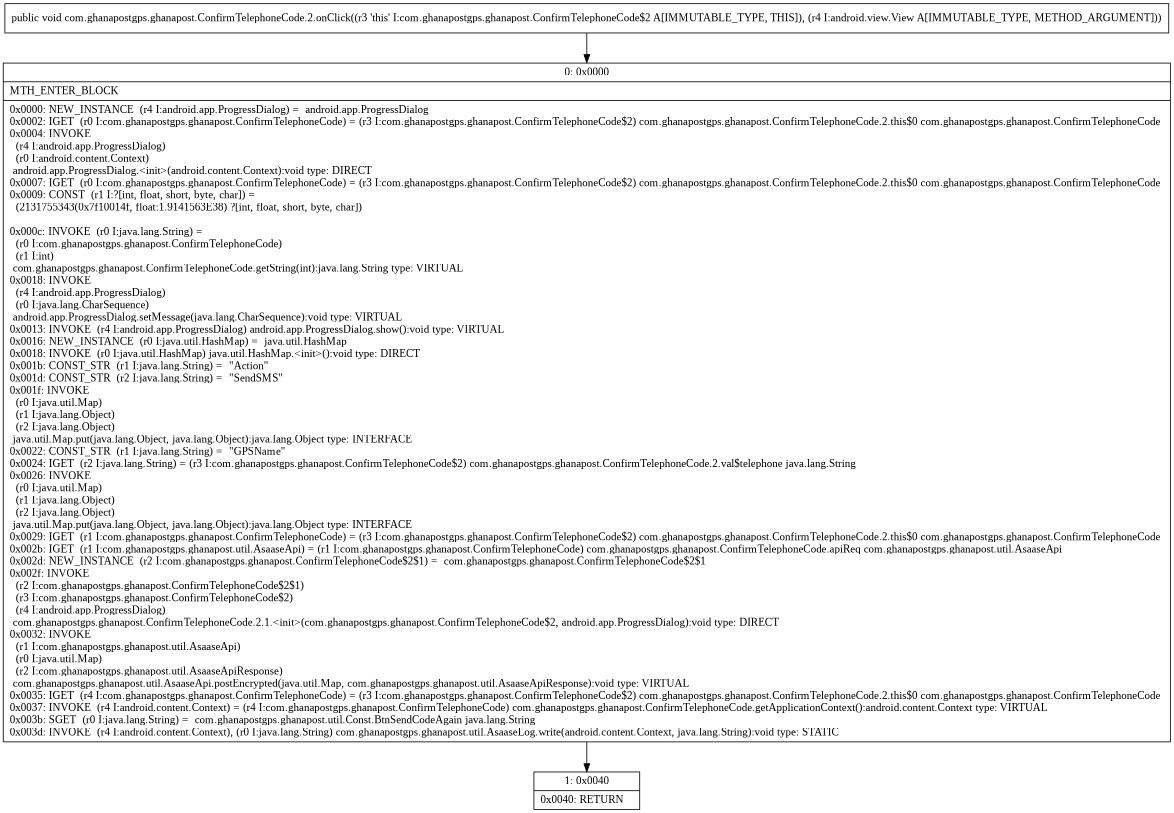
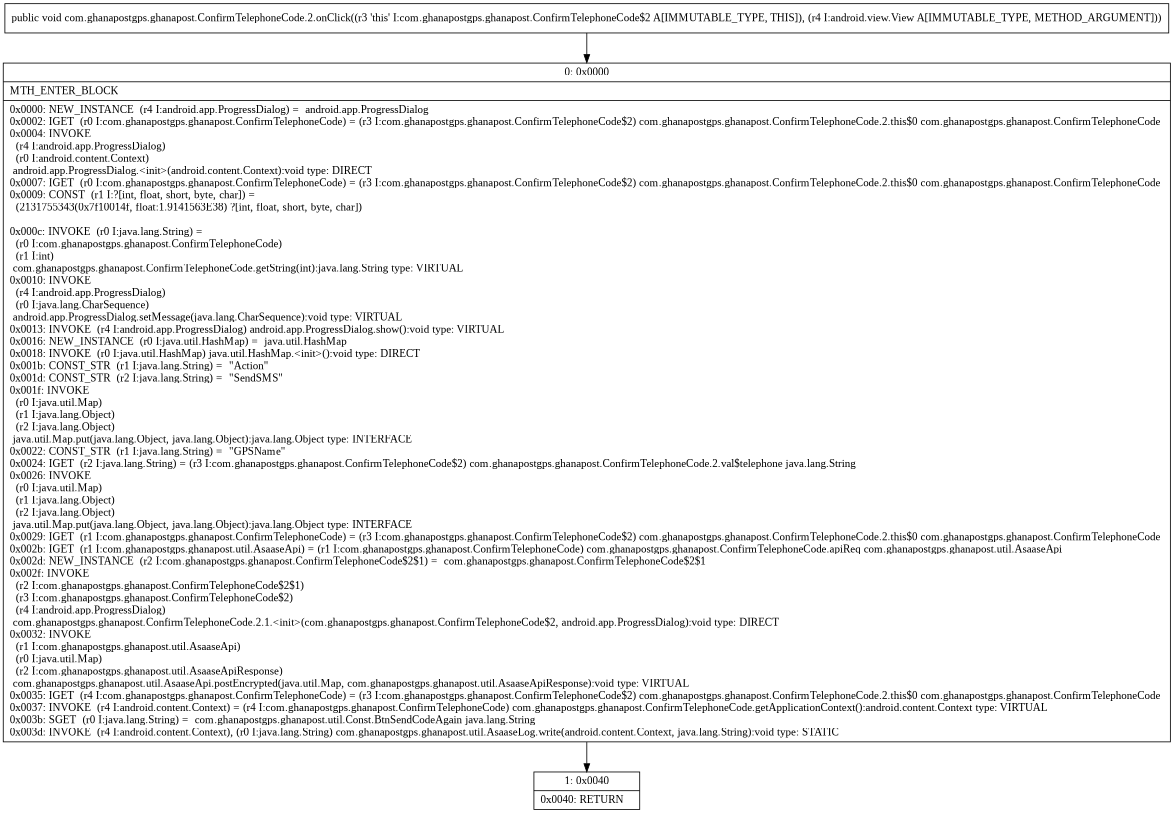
  digraph {
    fontname="Liberation Serif"
    node [shape=record fontname="Liberation Serif"]
    edge [fontname="Liberation Serif"]
-   n1 [label="{0\:\ 0x0000|MTH_ENTER_BLOCK\l|0x0000: NEW_INSTANCE  (r4 I:android.app.ProgressDialog) =  android.app.ProgressDialog \l0x0002: IGET  (r0 I:com.ghanapostgps.ghanapost.ConfirmTelephoneCode) = (r3 I:com.ghanapostgps.ghanapost.ConfirmTelephoneCode$2) com.ghanapostgps.ghanapost.ConfirmTelephoneCode.2.this$0 com.ghanapostgps.ghanapost.ConfirmTelephoneCode \l0x0004: INVOKE  \l  (r4 I:android.app.ProgressDialog)\l  (r0 I:android.content.Context)\l android.app.ProgressDialog.\<init\>(android.content.Context):void type: DIRECT \l0x0007: IGET  (r0 I:com.ghanapostgps.ghanapost.ConfirmTelephoneCode) = (r3 I:com.ghanapostgps.ghanapost.ConfirmTelephoneCode$2) com.ghanapostgps.ghanapost.ConfirmTelephoneCode.2.this$0 com.ghanapostgps.ghanapost.ConfirmTelephoneCode \l0x0009: CONST  (r1 I:?[int, float, short, byte, char]) = \l  (2131755343(0x7f10014f, float:1.9141563E38) ?[int, float, short, byte, char])\l \l0x000c: INVOKE  (r0 I:java.lang.String) = \l  (r0 I:com.ghanapostgps.ghanapost.ConfirmTelephoneCode)\l  (r1 I:int)\l com.ghanapostgps.ghanapost.ConfirmTelephoneCode.getString(int):java.lang.String type: VIRTUAL \l0x0018: INVOKE  \l  (r4 I:android.app.ProgressDialog)\l  (r0 I:java.lang.CharSequence)\l android.app.ProgressDialog.setMessage(java.lang.CharSequence):void type: VIRTUAL \l0x0013: INVOKE  (r4 I:android.app.ProgressDialog) android.app.ProgressDialog.show():void type: VIRTUAL \l0x0016: NEW_INSTANCE  (r0 I:java.util.HashMap) =  java.util.HashMap \l0x0018: INVOKE  (r0 I:java.util.HashMap) java.util.HashMap.\<init\>():void type: DIRECT \l0x001b: CONST_STR  (r1 I:java.lang.String) =  \"Action\" \l0x001d: CONST_STR  (r2 I:java.lang.String) =  \"SendSMS\" \l0x001f: INVOKE  \l  (r0 I:java.util.Map)\l  (r1 I:java.lang.Object)\l  (r2 I:java.lang.Object)\l java.util.Map.put(java.lang.Object, java.lang.Object):java.lang.Object type: INTERFACE \l0x0022: CONST_STR  (r1 I:java.lang.String) =  \"GPSName\" \l0x0024: IGET  (r2 I:java.lang.String) = (r3 I:com.ghanapostgps.ghanapost.ConfirmTelephoneCode$2) com.ghanapostgps.ghanapost.ConfirmTelephoneCode.2.val$telephone java.lang.String \l0x0026: INVOKE  \l  (r0 I:java.util.Map)\l  (r1 I:java.lang.Object)\l  (r2 I:java.lang.Object)\l java.util.Map.put(java.lang.Object, java.lang.Object):java.lang.Object type: INTERFACE \l0x0029: IGET  (r1 I:com.ghanapostgps.ghanapost.ConfirmTelephoneCode) = (r3 I:com.ghanapostgps.ghanapost.ConfirmTelephoneCode$2) com.ghanapostgps.ghanapost.ConfirmTelephoneCode.2.this$0 com.ghanapostgps.ghanapost.ConfirmTelephoneCode \l0x002b: IGET  (r1 I:com.ghanapostgps.ghanapost.util.AsaaseApi) = (r1 I:com.ghanapostgps.ghanapost.ConfirmTelephoneCode) com.ghanapostgps.ghanapost.ConfirmTelephoneCode.apiReq com.ghanapostgps.ghanapost.util.AsaaseApi \l0x002d: NEW_INSTANCE  (r2 I:com.ghanapostgps.ghanapost.ConfirmTelephoneCode$2$1) =  com.ghanapostgps.ghanapost.ConfirmTelephoneCode$2$1 \l0x002f: INVOKE  \l  (r2 I:com.ghanapostgps.ghanapost.ConfirmTelephoneCode$2$1)\l  (r3 I:com.ghanapostgps.ghanapost.ConfirmTelephoneCode$2)\l  (r4 I:android.app.ProgressDialog)\l com.ghanapostgps.ghanapost.ConfirmTelephoneCode.2.1.\<init\>(com.ghanapostgps.ghanapost.ConfirmTelephoneCode$2, android.app.ProgressDialog):void type: DIRECT \l0x0032: INVOKE  \l  (r1 I:com.ghanapostgps.ghanapost.util.AsaaseApi)\l  (r0 I:java.util.Map)\l  (r2 I:com.ghanapostgps.ghanapost.util.AsaaseApiResponse)\l com.ghanapostgps.ghanapost.util.AsaaseApi.postEncrypted(java.util.Map, com.ghanapostgps.ghanapost.util.AsaaseApiResponse):void type: VIRTUAL \l0x0035: IGET  (r4 I:com.ghanapostgps.ghanapost.ConfirmTelephoneCode) = (r3 I:com.ghanapostgps.ghanapost.ConfirmTelephoneCode$2) com.ghanapostgps.ghanapost.ConfirmTelephoneCode.2.this$0 com.ghanapostgps.ghanapost.ConfirmTelephoneCode \l0x0037: INVOKE  (r4 I:android.content.Context) = (r4 I:com.ghanapostgps.ghanapost.ConfirmTelephoneCode) com.ghanapostgps.ghanapost.ConfirmTelephoneCode.getApplicationContext():android.content.Context type: VIRTUAL \l0x003b: SGET  (r0 I:java.lang.String) =  com.ghanapostgps.ghanapost.util.Const.BtnSendCodeAgain java.lang.String \l0x003d: INVOKE  (r4 I:android.content.Context), (r0 I:java.lang.String) com.ghanapostgps.ghanapost.util.AsaaseLog.write(android.content.Context, java.lang.String):void type: STATIC \l}"]
+   n1 [label="{0\:\ 0x0000|MTH_ENTER_BLOCK\l|0x0000: NEW_INSTANCE  (r4 I:android.app.ProgressDialog) =  android.app.ProgressDialog \l0x0002: IGET  (r0 I:com.ghanapostgps.ghanapost.ConfirmTelephoneCode) = (r3 I:com.ghanapostgps.ghanapost.ConfirmTelephoneCode$2) com.ghanapostgps.ghanapost.ConfirmTelephoneCode.2.this$0 com.ghanapostgps.ghanapost.ConfirmTelephoneCode \l0x0004: INVOKE  \l  (r4 I:android.app.ProgressDialog)\l  (r0 I:android.content.Context)\l android.app.ProgressDialog.\<init\>(android.content.Context):void type: DIRECT \l0x0007: IGET  (r0 I:com.ghanapostgps.ghanapost.ConfirmTelephoneCode) = (r3 I:com.ghanapostgps.ghanapost.ConfirmTelephoneCode$2) com.ghanapostgps.ghanapost.ConfirmTelephoneCode.2.this$0 com.ghanapostgps.ghanapost.ConfirmTelephoneCode \l0x0009: CONST  (r1 I:?[int, float, short, byte, char]) = \l  (2131755343(0x7f10014f, float:1.9141563E38) ?[int, float, short, byte, char])\l \l0x000c: INVOKE  (r0 I:java.lang.String) = \l  (r0 I:com.ghanapostgps.ghanapost.ConfirmTelephoneCode)\l  (r1 I:int)\l com.ghanapostgps.ghanapost.ConfirmTelephoneCode.getString(int):java.lang.String type: VIRTUAL \l0x0010: INVOKE  \l  (r4 I:android.app.ProgressDialog)\l  (r0 I:java.lang.CharSequence)\l android.app.ProgressDialog.setMessage(java.lang.CharSequence):void type: VIRTUAL \l0x0013: INVOKE  (r4 I:android.app.ProgressDialog) android.app.ProgressDialog.show():void type: VIRTUAL \l0x0016: NEW_INSTANCE  (r0 I:java.util.HashMap) =  java.util.HashMap \l0x0018: INVOKE  (r0 I:java.util.HashMap) java.util.HashMap.\<init\>():void type: DIRECT \l0x001b: CONST_STR  (r1 I:java.lang.String) =  \"Action\" \l0x001d: CONST_STR  (r2 I:java.lang.String) =  \"SendSMS\" \l0x001f: INVOKE  \l  (r0 I:java.util.Map)\l  (r1 I:java.lang.Object)\l  (r2 I:java.lang.Object)\l java.util.Map.put(java.lang.Object, java.lang.Object):java.lang.Object type: INTERFACE \l0x0022: CONST_STR  (r1 I:java.lang.String) =  \"GPSName\" \l0x0024: IGET  (r2 I:java.lang.String) = (r3 I:com.ghanapostgps.ghanapost.ConfirmTelephoneCode$2) com.ghanapostgps.ghanapost.ConfirmTelephoneCode.2.val$telephone java.lang.String \l0x0026: INVOKE  \l  (r0 I:java.util.Map)\l  (r1 I:java.lang.Object)\l  (r2 I:java.lang.Object)\l java.util.Map.put(java.lang.Object, java.lang.Object):java.lang.Object type: INTERFACE \l0x0029: IGET  (r1 I:com.ghanapostgps.ghanapost.ConfirmTelephoneCode) = (r3 I:com.ghanapostgps.ghanapost.ConfirmTelephoneCode$2) com.ghanapostgps.ghanapost.ConfirmTelephoneCode.2.this$0 com.ghanapostgps.ghanapost.ConfirmTelephoneCode \l0x002b: IGET  (r1 I:com.ghanapostgps.ghanapost.util.AsaaseApi) = (r1 I:com.ghanapostgps.ghanapost.ConfirmTelephoneCode) com.ghanapostgps.ghanapost.ConfirmTelephoneCode.apiReq com.ghanapostgps.ghanapost.util.AsaaseApi \l0x002d: NEW_INSTANCE  (r2 I:com.ghanapostgps.ghanapost.ConfirmTelephoneCode$2$1) =  com.ghanapostgps.ghanapost.ConfirmTelephoneCode$2$1 \l0x002f: INVOKE  \l  (r2 I:com.ghanapostgps.ghanapost.ConfirmTelephoneCode$2$1)\l  (r3 I:com.ghanapostgps.ghanapost.ConfirmTelephoneCode$2)\l  (r4 I:android.app.ProgressDialog)\l com.ghanapostgps.ghanapost.ConfirmTelephoneCode.2.1.\<init\>(com.ghanapostgps.ghanapost.ConfirmTelephoneCode$2, android.app.ProgressDialog):void type: DIRECT \l0x0032: INVOKE  \l  (r1 I:com.ghanapostgps.ghanapost.util.AsaaseApi)\l  (r0 I:java.util.Map)\l  (r2 I:com.ghanapostgps.ghanapost.util.AsaaseApiResponse)\l com.ghanapostgps.ghanapost.util.AsaaseApi.postEncrypted(java.util.Map, com.ghanapostgps.ghanapost.util.AsaaseApiResponse):void type: VIRTUAL \l0x0035: IGET  (r4 I:com.ghanapostgps.ghanapost.ConfirmTelephoneCode) = (r3 I:com.ghanapostgps.ghanapost.ConfirmTelephoneCode$2) com.ghanapostgps.ghanapost.ConfirmTelephoneCode.2.this$0 com.ghanapostgps.ghanapost.ConfirmTelephoneCode \l0x0037: INVOKE  (r4 I:android.content.Context) = (r4 I:com.ghanapostgps.ghanapost.ConfirmTelephoneCode) com.ghanapostgps.ghanapost.ConfirmTelephoneCode.getApplicationContext():android.content.Context type: VIRTUAL \l0x003b: SGET  (r0 I:java.lang.String) =  com.ghanapostgps.ghanapost.util.Const.BtnSendCodeAgain java.lang.String \l0x003d: INVOKE  (r4 I:android.content.Context), (r0 I:java.lang.String) com.ghanapostgps.ghanapost.util.AsaaseLog.write(android.content.Context, java.lang.String):void type: STATIC \l}"]
    n2 [label="{1\:\ 0x0040|0x0040: RETURN   \l}"]
    n3 [label="{public void com.ghanapostgps.ghanapost.ConfirmTelephoneCode.2.onClick((r3 'this' I:com.ghanapostgps.ghanapost.ConfirmTelephoneCode$2 A[IMMUTABLE_TYPE, THIS]), (r4 I:android.view.View A[IMMUTABLE_TYPE, METHOD_ARGUMENT])) }"]
    n1 -> n2
    n3 -> n1
  }
